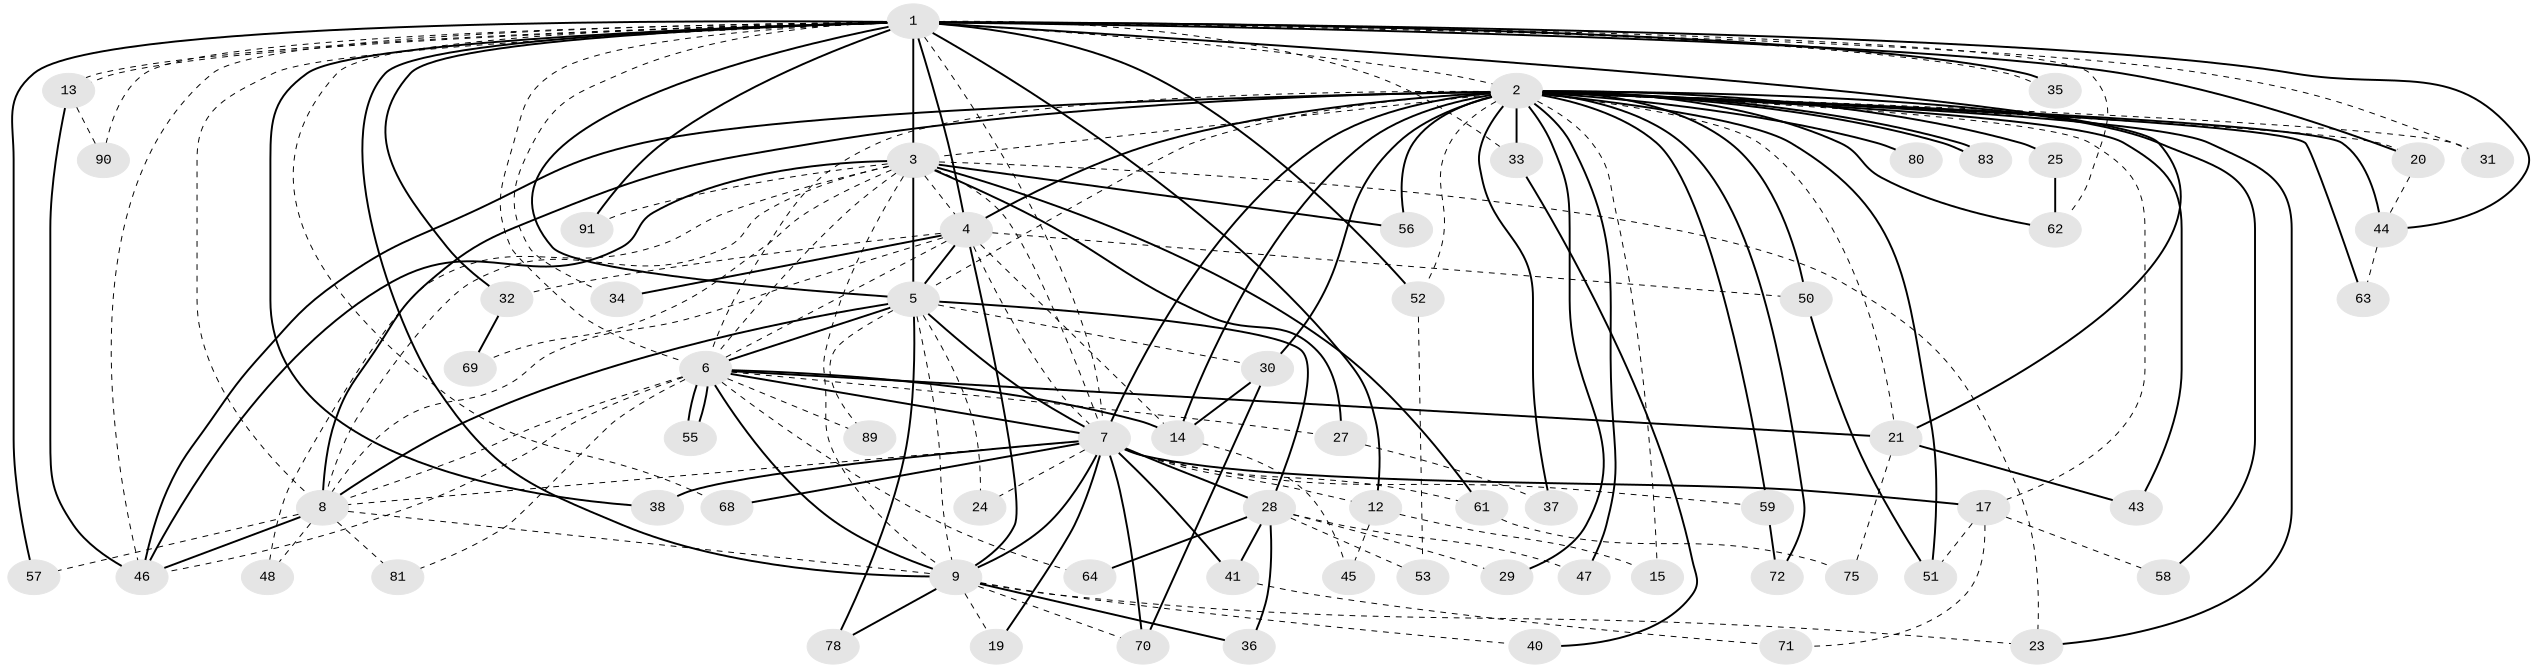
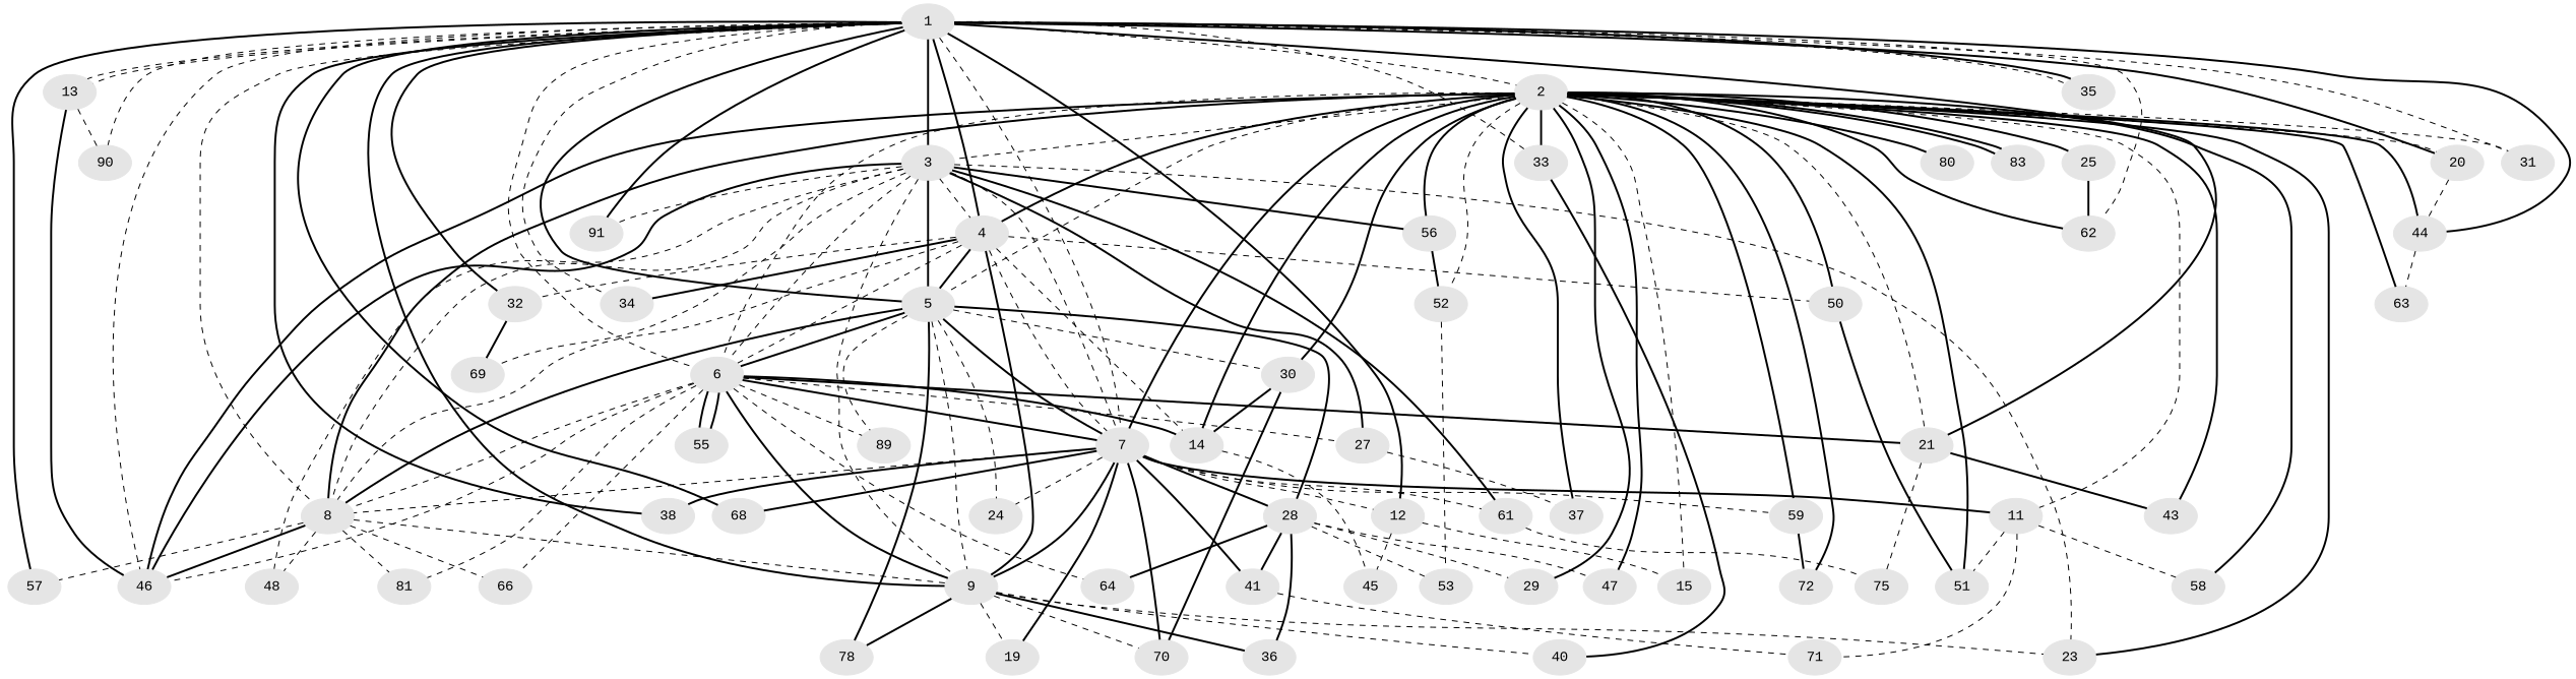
  graph {
    fontname="Liberation Mono"
    node [color=gray90 fontname="Liberation Mono" style=filled]
    edge [fontname="Liberation Mono" style=bold]
    2 [super="+10"]
    3
    4
    5
    6
    7 [super="+77+84+79+85+42"]
    8
    20
    21 [super="+49"]
    31
    33
    44 [super="+88"]
    46 [super="+95+60"]
    52
    62
-   11 [label=17]
+   11
    14 [super="+17"]
    15
    23 [super="+65"]
    25 [super="+94"]
    29
    30
    37
    43
    47
    50
    51 [super="+92"]
    56
    58
    59
    63
    72
    80
    83
    1
    9 [super="+54"]
    12
    13 [super="+22"]
    32
    34
    35
    38
    57
    68
    90
    91
    27
    48
    61
    69
    24
    28
    78
    89
    55
    64
+   66
    81
    19
    41
    70 [super="+76"]
    36
    40
    45
    75
    53
    71
    2 -- 3 [style=dashed weight=2]
    2 -- 4 [weight=2]
    2 -- 5 [style=dashed weight=2]
    2 -- 6 [style=dashed weight=3]
    2 -- 7 [weight=4]
    2 -- 8 [weight=2]
    2 -- 20 [style=dashed weight=2]
    2 -- 21 [style=dashed]
    2 -- 31 [style=dashed]
    2 -- 33
    2 -- 44 [weight=2]
    2 -- 46
    2 -- 52 [style=dashed]
    2 -- 62
    2 -- 11 [style=dashed]
    2 -- 14 [weight=2]
    2 -- 15 [style=dashed]
    2 -- 23
    2 -- 25 [weight=2]
    2 -- 29
    2 -- 30
    2 -- 37
    2 -- 43
    2 -- 47
    2 -- 50
    2 -- 51
    2 -- 56
    2 -- 58
    2 -- 59
    2 -- 63
    2 -- 72
    2 -- 80
    2 -- 83
    2 -- 83
    3 -- 4 [style=dashed]
    3 -- 5
    3 -- 6 [style=dashed]
    3 -- 7 [style=dashed weight=2]
    3 -- 8 [style=dashed]
    3 -- 46
    3 -- 23 [style=dashed]
    3 -- 56
    3 -- 9 [style=dashed]
    3 -- 91 [style=dashed]
    3 -- 27
    3 -- 48 [style=dashed]
    3 -- 61
    3 -- 69 [style=dashed]
    4 -- 5
    4 -- 6 [style=dashed]
    4 -- 7 [style=dashed weight=2]
    4 -- 8 [style=dashed]
    4 -- 14 [style=dashed]
    4 -- 50 [style=dashed]
    4 -- 9
    4 -- 32 [style=dashed]
    4 -- 34
    5 -- 6
    5 -- 7 [weight=3]
    5 -- 8
    5 -- 30 [style=dashed]
    5 -- 9 [style=dashed weight=2]
    5 -- 24 [style=dashed]
    5 -- 28
    5 -- 78
    5 -- 89 [style=dashed]
    6 -- 7
    6 -- 8 [style=dashed]
    6 -- 21
    6 -- 46 [style=dashed]
    6 -- 14
    6 -- 9
    6 -- 27 [style=dashed]
    6 -- 89 [style=dashed]
    6 -- 55
    6 -- 55
    6 -- 64 [style=dashed]
+   6 -- 66 [style=dashed]
    6 -- 81 [style=dashed]
    7 -- 8 [style=dashed]
    7 -- 11
    7 -- 59 [style=dashed]
    7 -- 9
    7 -- 12 [style=dashed]
    7 -- 38
    7 -- 68
    7 -- 61 [style=dashed]
    7 -- 24 [style=dashed]
    7 -- 28
    7 -- 19
    7 -- 41
    7 -- 70
    8 -- 46
    8 -- 9 [style=dashed]
    8 -- 57 [style=dashed]
    8 -- 48 [style=dashed]
+   8 -- 66 [style=dashed]
    8 -- 81 [style=dashed]
    20 -- 44 [style=dashed]
    21 -- 43
    21 -- 75 [style=dashed]
    33 -- 40
    44 -- 63 [style=dashed]
    52 -- 53 [style=dashed]
    11 -- 51 [style=dashed]
    11 -- 58 [style=dashed]
    11 -- 71 [style=dashed]
    14 -- 45 [style=dashed]
    25 -- 62
    30 -- 14
    30 -- 70
    50 -- 51
    59 -- 72
    1 -- 2 [style=dashed weight=2]
    1 -- 3
    1 -- 4
    1 -- 5
    1 -- 6 [style=dashed]
    1 -- 7 [style=dashed weight=2]
    1 -- 8 [style=dashed]
    1 -- 20
    1 -- 21
    1 -- 31 [style=dashed]
    1 -- 33 [style=dashed]
    1 -- 44
    1 -- 46 [style=dashed]
-   1 -- 52
+   56 -- 52
    1 -- 62 [style=dashed]
    1 -- 9
    1 -- 12
    1 -- 13 [style=dashed weight=2]
    1 -- 13 [style=dashed]
    1 -- 32
    1 -- 34 [style=dashed]
    1 -- 35 [style=dashed]
    1 -- 35
    1 -- 38
    1 -- 57
-   1 -- 68 [style=dashed]
+   1 -- 68
    1 -- 90 [style=dashed]
    1 -- 91
    9 -- 23 [style=dashed]
    9 -- 78
    9 -- 19 [style=dashed]
    9 -- 70 [style=dashed]
    9 -- 36
    9 -- 40 [style=dashed]
    12 -- 15 [style=dashed]
    12 -- 45 [style=dashed]
    13 -- 46
    13 -- 90 [style=dashed]
    32 -- 69
    27 -- 37 [style=dashed]
    61 -- 75 [style=dashed]
    28 -- 29 [style=dashed]
    28 -- 47 [style=dashed]
    28 -- 64
    28 -- 41
    28 -- 36
    28 -- 53 [style=dashed]
    41 -- 71 [style=dashed]
  }
